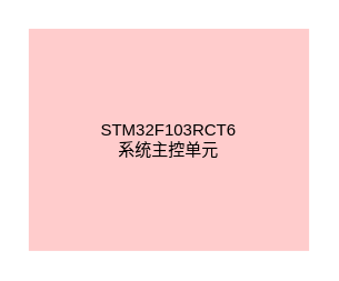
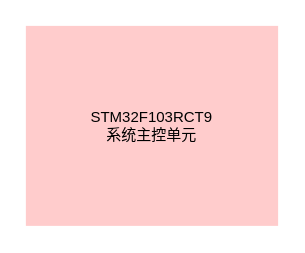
  <mxCell id="0" />
  <mxCell id="1" parent="0" />
- <mxCell id="2" value="STM32F103RCT6&lt;br&gt;系统主控单元" style="rounded=0;whiteSpace=wrap;html=1;shadow=0;fillColor=#ffcccc;strokeColor=none;" parent="1" vertex="1"><mxGeometry x="20.18" y="20" width="201.82" height="160" as="geometry" /></mxCell>
+ <mxCell id="2" value="STM32F103RCT9&lt;br&gt;系统主控单元" style="rounded=0;whiteSpace=wrap;html=1;shadow=0;fillColor=#ffcccc;strokeColor=none;" parent="1" vertex="1"><mxGeometry x="20.18" y="20" width="201.82" height="160" as="geometry" /></mxCell>
